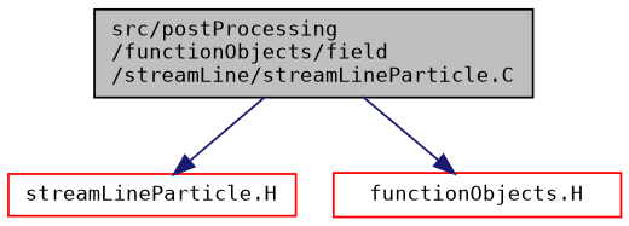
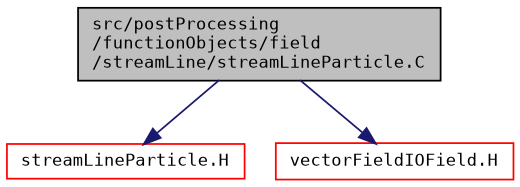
  digraph {
    fontname="DejaVu Sans Mono"
    node [color=red fontname="DejaVu Sans Mono" fontsize=10 shape=record]
    edge [color=midnightblue fontname="DejaVu Sans Mono" fontsize=10 labelfontname=Helvetica labelfontsize=10 style=solid]
    n1 [color=black fillcolor=grey75 fontcolor=black height=0.2 label="src/postProcessing\l/functionObjects/field\l/streamLine/streamLineParticle.C" style=filled width=0.4]
    n2 [height=0.2 label="streamLineParticle.H" width=0.4]
-   n3 [height=0.2 label="functionObjects.H" width=0.4]
+   n3 [height=0.2 label="vectorFieldIOField.H" width=0.4]
    n1 -> n2
    n1 -> n3
  }
